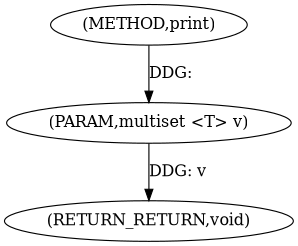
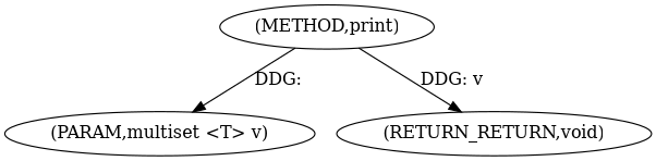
  digraph {
    n1 [label="(METHOD,print)"]
    n2 [label="(PARAM,multiset <T> v)"]
    n3 [label="(RETURN_RETURN,void)"]
    n1 -> n2 [label="DDG: "]
-   n2 -> n3 [label="DDG: v"]
+   n1 -> n3 [label="DDG: v"]
  }
